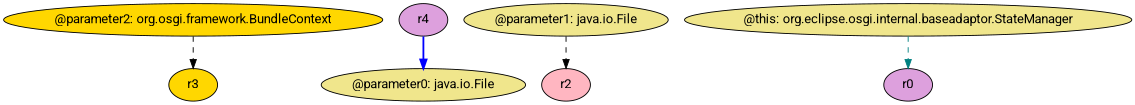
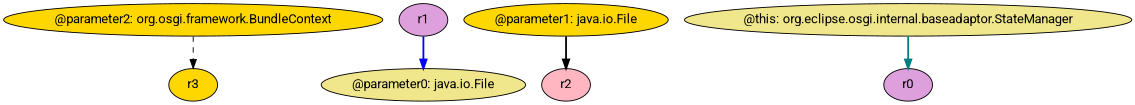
  digraph {
    fontname=Roboto
    node [fillcolor=khaki fontname=Roboto style=filled]
    edge [color=black fontname=Roboto style=dashed]
    n1 [fillcolor=gold label="@parameter2: org.osgi.framework.BundleContext"]
    n2 [fillcolor=gold label=r3]
    n3 [label="@parameter0: java.io.File"]
-   n4 [fillcolor=plum label=r4]
-   n5 [label="@parameter1: java.io.File"]
+   n4 [fillcolor=plum label=r1]
+   n5 [fillcolor=gold label="@parameter1: java.io.File"]
    n6 [fillcolor=lightpink label=r2]
    n7 [label="@this: org.eclipse.osgi.internal.baseadaptor.StateManager"]
    n8 [fillcolor=plum label=r0]
    n1 -> n2
    n4 -> n3 [color=blue style=bold]
-   n5 -> n6
-   n7 -> n8 [color=teal]
+   n5 -> n6 [style=bold]
+   n7 -> n8 [color=teal style=bold]
  }
